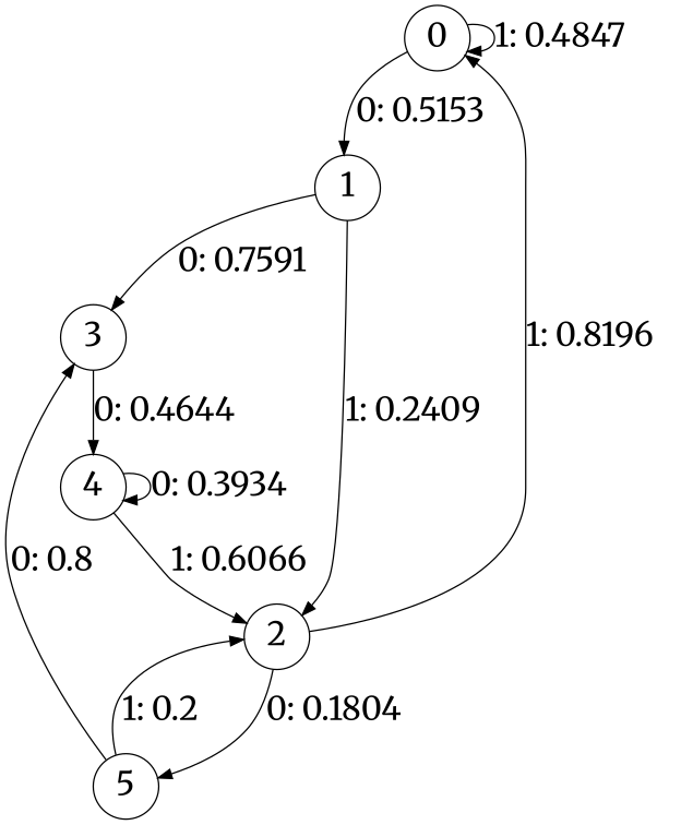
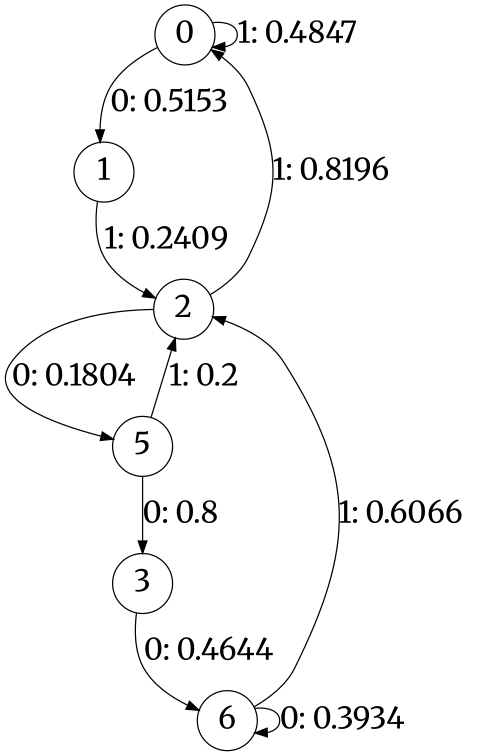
  digraph {
    fontname=Merriweather
    node [fontname=Merriweather fontsize=24 shape=circle]
    edge [fontname=Merriweather fontsize=24]
    0
    1
    3
    2
-   4
+   4 [label=6]
    5
    0 -> 0 [label="1: 0.4847   "]
    0 -> 1 [label="0: 0.5153   "]
-   1 -> 3 [label="0: 0.7591   "]
    1 -> 2 [label="1: 0.2409   "]
    3 -> 4 [label="0: 0.4644   "]
    2 -> 0 [label="1: 0.8196   "]
    2 -> 5 [label="0: 0.1804   "]
    4 -> 2 [label="1: 0.6066   "]
    4 -> 4 [label="0: 0.3934   "]
    5 -> 3 [label="0: 0.8      "]
    5 -> 2 [label="1: 0.2      "]
  }
